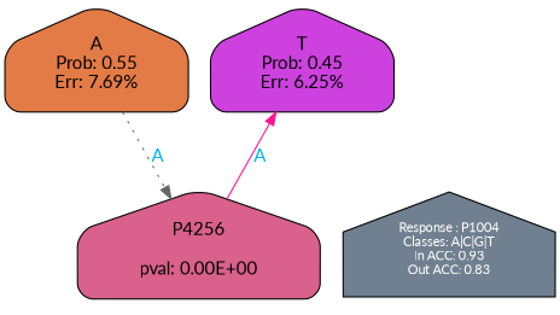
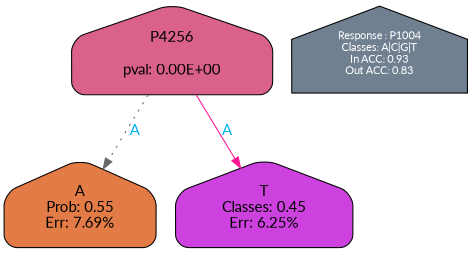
  digraph {
    fontname=Lato
    ranksep=equally
    splines=polylines
    node [color=black fontname=Lato shape=house style="filled, rounded"]
    edge [fontcolor=deepskyblue2 fontname=Lato]
    n1 [fillcolor="#e37b46" label="A\nProb: 0.55\nErr: 7.69%"]
-   n2 [fillcolor="#cd41df" label="T\nProb: 0.45\nErr: 6.25%"]
+   n2 [fillcolor="#cd41df" label="T\nClasses: 0.45\nErr: 6.25%"]
    n3 [align=left fillcolor=slategray fontcolor=white fontsize=10 label="Response : P1004\nClasses: A|C|G|T\nIn ACC: 0.93\nOut ACC: 0.83\n" style=filled]
    n4 [fillcolor="#d9618b" label="P4256\n\npval: 0.00E+00"]
    subgraph sub_1 {
      rank=same
      n1
      n2
    }
    subgraph sub_2 {
      rank=same
      n3
      n4
    }
-   n1 -> n4 [color=gray40 label=A style=dotted]
+   n4 -> n1 [color=gray40 label=A style=dotted]
    n4 -> n2 [color=deeppink label=A style=solid]
  }
